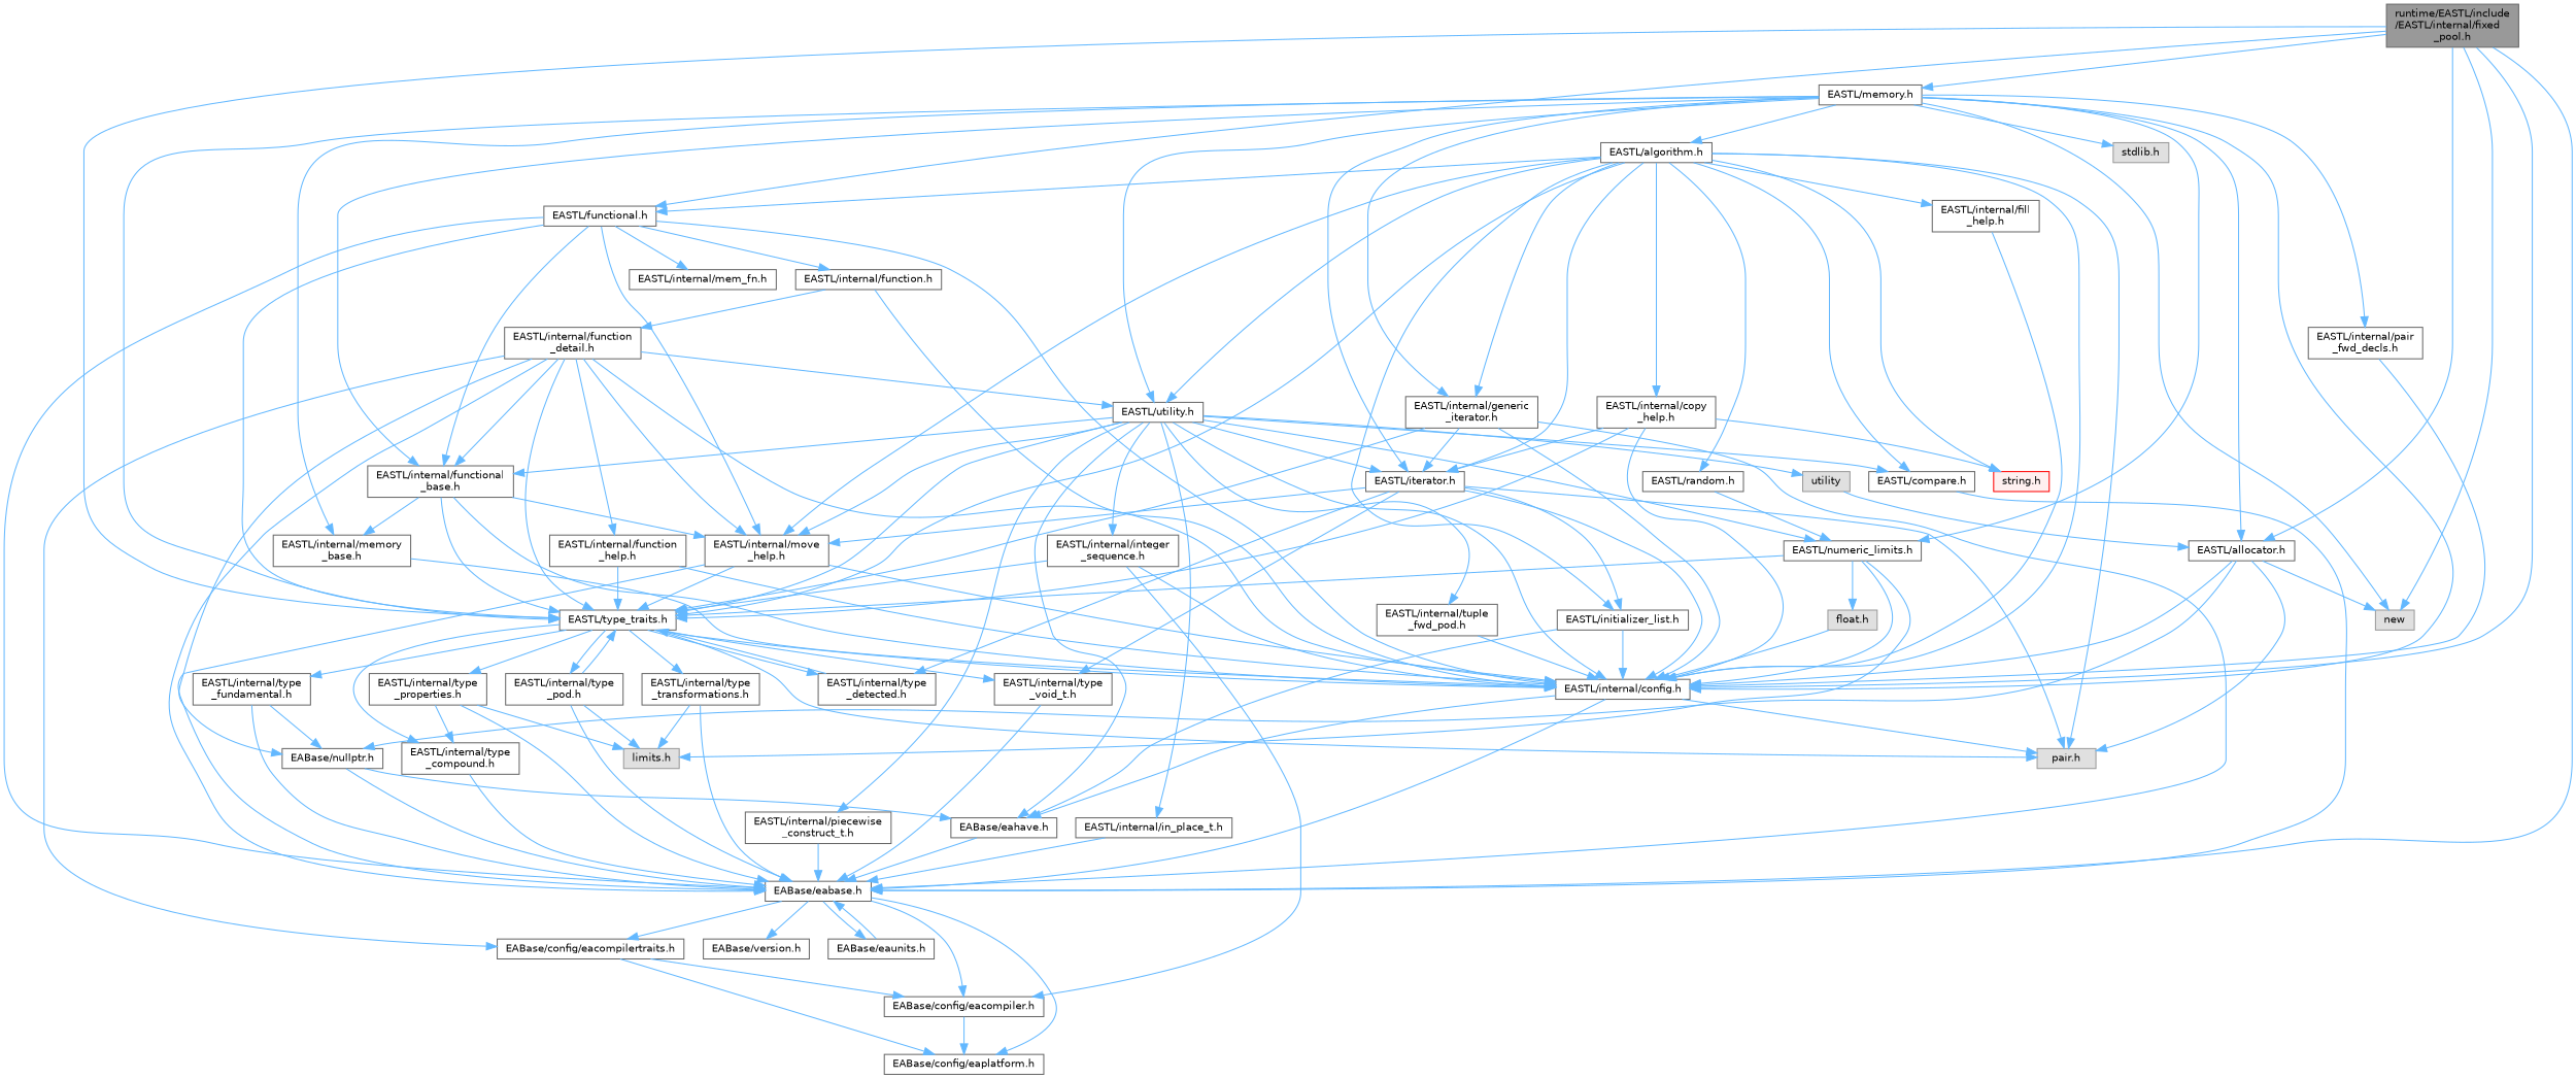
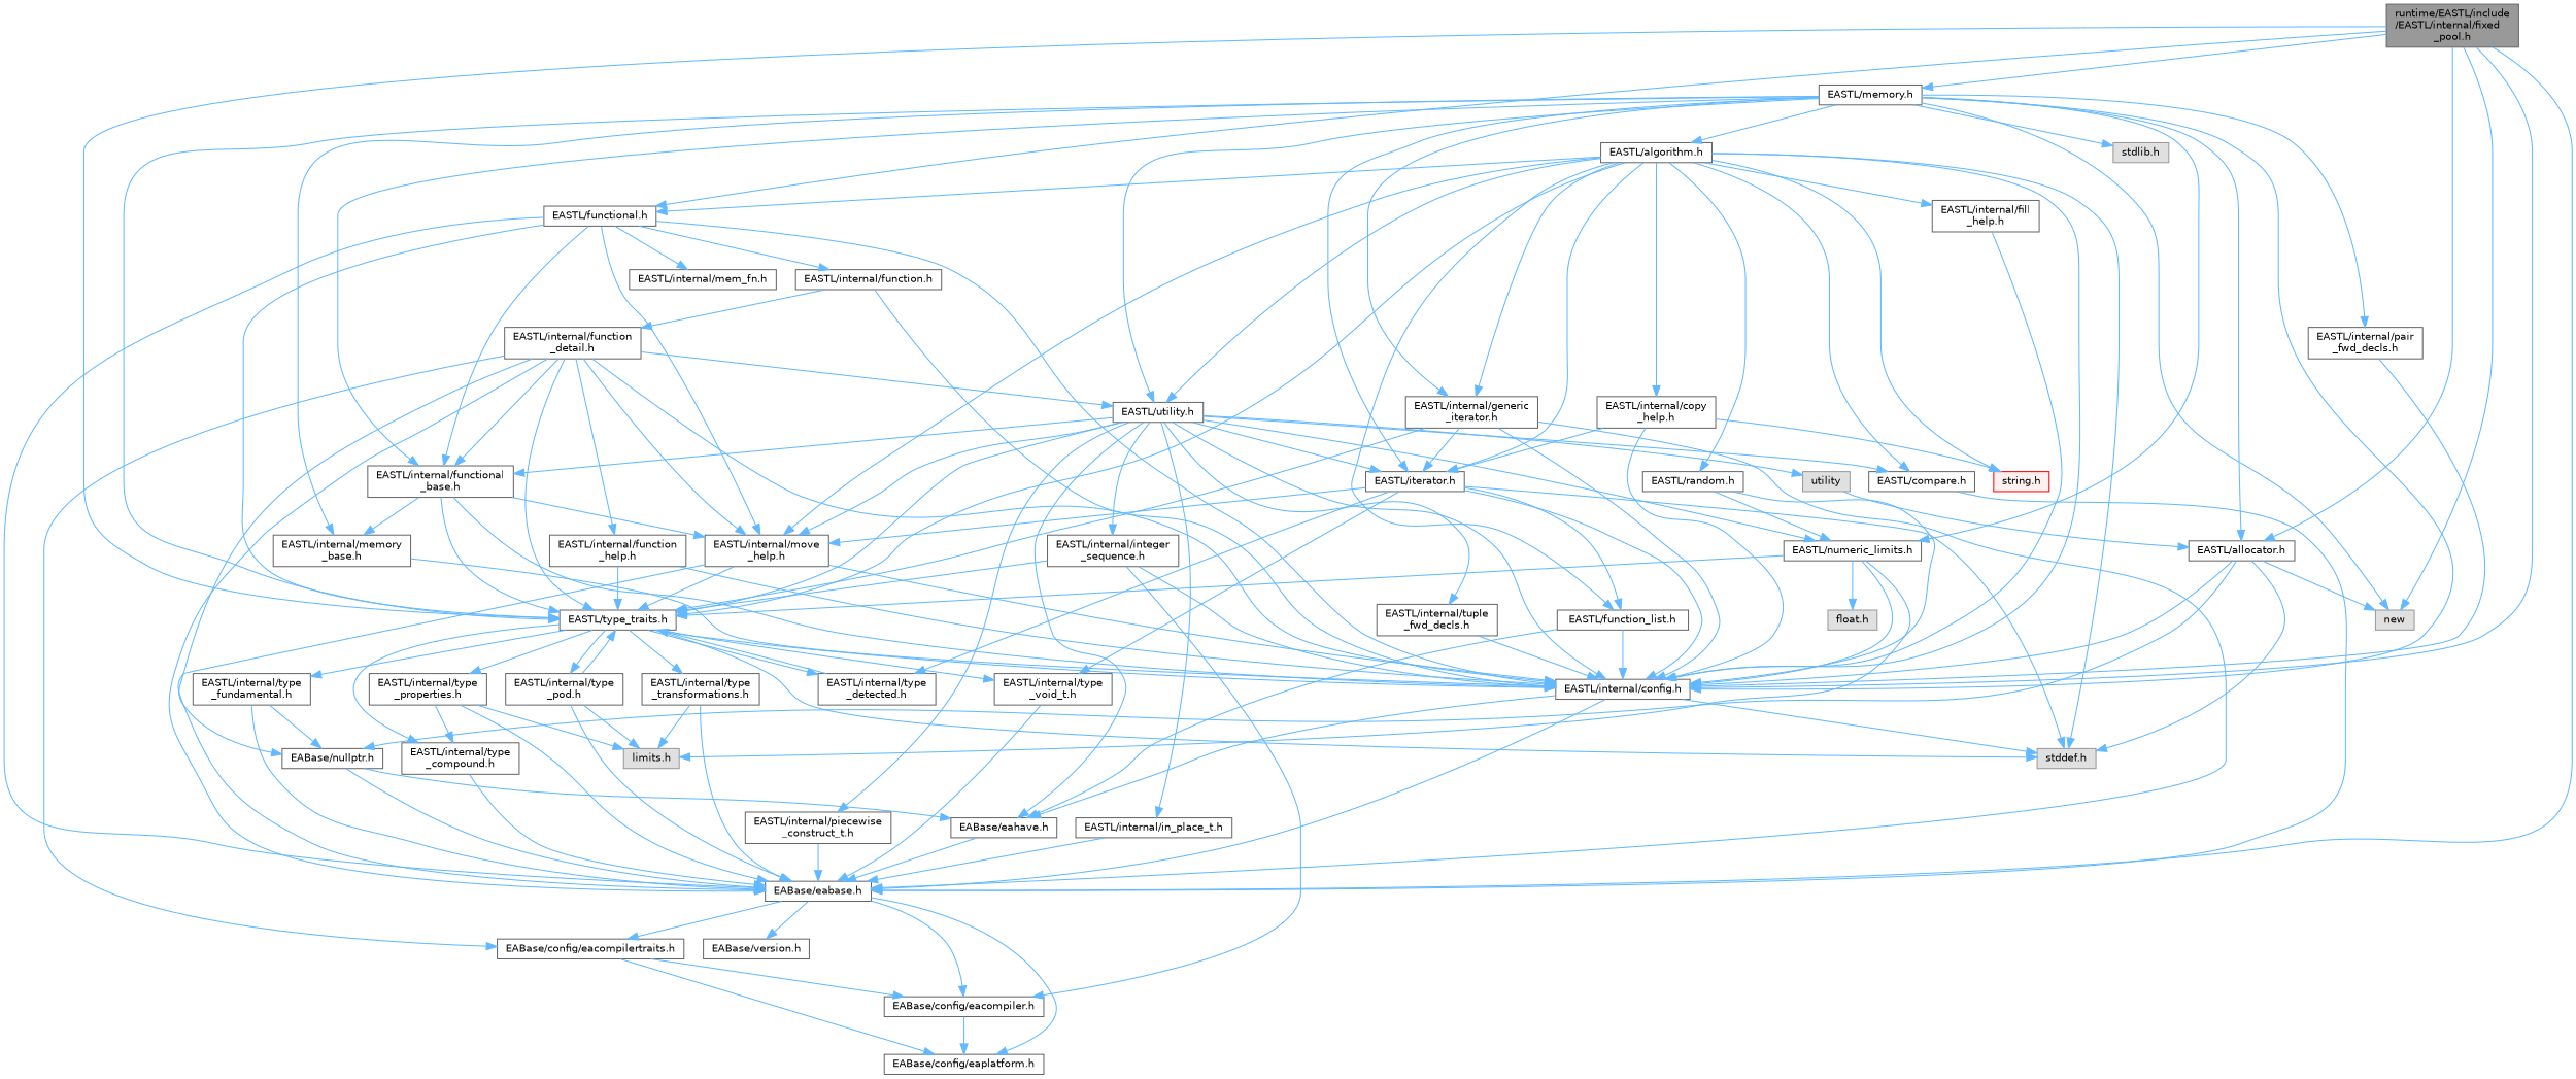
  digraph {
    node [color=grey40 fillcolor=white fontname=Helvetica fontsize=10 shape=box style=filled]
    edge [color=steelblue1 fontname=Helvetica fontsize=10 labelfontname=Helvetica labelfontsize=10 style=solid]
    n1 [color=gray40 fillcolor=grey60 fontcolor=black height=0.2 label="runtime/EASTL/include\l/EASTL/internal/fixed\l_pool.h" width=0.4]
    n2 [height=0.2 label="EABase/eabase.h" width=0.4]
    n3 [height=0.2 label="EASTL/internal/config.h" width=0.4]
    n4 [height=0.2 label="EASTL/functional.h" width=0.4]
    n5 [height=0.2 label="EASTL/type_traits.h" width=0.4]
    n6 [height=0.2 label="EASTL/allocator.h" width=0.4]
    n7 [color=grey60 fillcolor="#E0E0E0" height=0.2 label=new width=0.4]
    n8 [height=0.2 label="EASTL/memory.h" width=0.4]
    n9 [height=0.2 label="EABase/config/eacompiler.h" width=0.4]
    n10 [height=0.2 label="EABase/config/eaplatform.h" width=0.4]
    n11 [height=0.2 label="EABase/config/eacompilertraits.h" width=0.4]
    n12 [height=0.2 label="EABase/version.h" width=0.4]
-   n13 [height=0.2 label="EABase/eaunits.h" width=0.4]
    n14 [height=0.2 label="EABase/eahave.h" width=0.4]
-   n15 [color=grey60 fillcolor="#E0E0E0" height=0.2 label="pair.h" width=0.4]
+   n15 [color=grey60 fillcolor="#E0E0E0" height=0.2 label="stddef.h" width=0.4]
    n16 [height=0.2 label="EASTL/internal/move\l_help.h" width=0.4]
    n17 [height=0.2 label="EASTL/internal/functional\l_base.h" width=0.4]
    n18 [height=0.2 label="EASTL/internal/mem_fn.h" width=0.4]
    n19 [height=0.2 label="EASTL/internal/function.h" width=0.4]
    n20 [height=0.2 label="EASTL/internal/type\l_fundamental.h" width=0.4]
    n21 [height=0.2 label="EASTL/internal/type\l_transformations.h" width=0.4]
    n22 [height=0.2 label="EASTL/internal/type\l_void_t.h" width=0.4]
    n23 [height=0.2 label="EASTL/internal/type\l_properties.h" width=0.4]
    n24 [height=0.2 label="EASTL/internal/type\l_compound.h" width=0.4]
    n25 [height=0.2 label="EASTL/internal/type\l_pod.h" width=0.4]
    n26 [height=0.2 label="EASTL/internal/type\l_detected.h" width=0.4]
    n27 [height=0.2 label="EABase/nullptr.h" width=0.4]
    n28 [height=0.2 label="EASTL/internal/memory\l_base.h" width=0.4]
    n29 [height=0.2 label="EASTL/utility.h" width=0.4]
    n30 [height=0.2 label="EASTL/iterator.h" width=0.4]
    n31 [height=0.2 label="EASTL/numeric_limits.h" width=0.4]
    n32 [height=0.2 label="EASTL/internal/generic\l_iterator.h" width=0.4]
    n33 [height=0.2 label="EASTL/internal/pair\l_fwd_decls.h" width=0.4]
    n34 [height=0.2 label="EASTL/algorithm.h" width=0.4]
    n35 [color=grey60 fillcolor="#E0E0E0" height=0.2 label="stdlib.h" width=0.4]
    n36 [height=0.2 label="EASTL/internal/function\l_detail.h" width=0.4]
    n37 [color=grey60 fillcolor="#E0E0E0" height=0.2 label="limits.h" width=0.4]
    n38 [height=0.2 label="EASTL/internal/function\l_help.h" width=0.4]
    n39 [height=0.2 label="EASTL/compare.h" width=0.4]
    n40 [height=0.2 label="EASTL/internal/integer\l_sequence.h" width=0.4]
-   n41 [height=0.2 label="EASTL/internal/tuple\l_fwd_pod.h" width=0.4]
+   n41 [height=0.2 label="EASTL/internal/tuple\l_fwd_decls.h" width=0.4]
    n42 [height=0.2 label="EASTL/internal/in_place_t.h" width=0.4]
    n43 [height=0.2 label="EASTL/internal/piecewise\l_construct_t.h" width=0.4]
    n44 [color=grey60 fillcolor="#E0E0E0" height=0.2 label=utility width=0.4]
-   n45 [height=0.2 label="EASTL/initializer_list.h" width=0.4]
+   n45 [height=0.2 label="EASTL/function_list.h" width=0.4]
    n46 [color=grey60 fillcolor="#E0E0E0" height=0.2 label="float.h" width=0.4]
    n47 [height=0.2 label="EASTL/internal/copy\l_help.h" width=0.4]
    n48 [color=red fillcolor="#FFF0F0" height=0.2 label="string.h" width=0.4]
    n49 [height=0.2 label="EASTL/internal/fill\l_help.h" width=0.4]
    n50 [height=0.2 label="EASTL/random.h" width=0.4]
    n1 -> n2
    n1 -> n3
    n1 -> n4
    n1 -> n5
    n1 -> n6
    n1 -> n7
    n1 -> n8
    n2 -> n9
    n2 -> n10
    n2 -> n11
    n2 -> n12
-   n2 -> n13
    n3 -> n2
    n3 -> n14
    n3 -> n15
    n4 -> n2
    n4 -> n3
    n4 -> n5
    n4 -> n16
    n4 -> n17
    n4 -> n18
    n4 -> n19
    n5 -> n3
    n5 -> n15
    n5 -> n20
    n5 -> n21
    n5 -> n22
    n5 -> n23
    n5 -> n24
    n5 -> n25
    n5 -> n26
    n6 -> n3
    n6 -> n7
    n6 -> n15
    n6 -> n27
    n8 -> n3
    n8 -> n5
    n8 -> n6
    n8 -> n7
    n8 -> n17
    n8 -> n28
    n8 -> n29
    n8 -> n30
    n8 -> n31
    n8 -> n32
    n8 -> n33
    n8 -> n34
    n8 -> n35
    n9 -> n10
    n11 -> n9
    n11 -> n10
-   n13 -> n2
    n14 -> n2
    n16 -> n2
    n16 -> n3
    n16 -> n5
    n17 -> n3
    n17 -> n5
    n17 -> n16
    n17 -> n28
    n19 -> n3
    n19 -> n36
    n20 -> n2
    n20 -> n27
    n21 -> n2
    n21 -> n37
    n22 -> n2
    n23 -> n2
    n23 -> n24
    n23 -> n37
    n24 -> n2
    n25 -> n2
    n25 -> n5
    n25 -> n37
    n26 -> n5
    n27 -> n2
    n27 -> n14
    n28 -> n3
    n29 -> n3
    n29 -> n5
    n29 -> n14
    n29 -> n16
    n29 -> n17
    n29 -> n30
    n29 -> n31
    n29 -> n39
    n29 -> n40
    n29 -> n41
    n29 -> n42
    n29 -> n43
    n29 -> n44
    n30 -> n3
    n30 -> n15
    n30 -> n16
    n30 -> n22
    n30 -> n26
    n30 -> n45
    n31 -> n3
    n31 -> n5
    n31 -> n37
    n31 -> n46
    n32 -> n2
    n32 -> n3
    n32 -> n5
    n32 -> n30
    n33 -> n3
    n34 -> n3
    n34 -> n4
    n34 -> n5
    n34 -> n15
    n34 -> n16
    n34 -> n29
    n34 -> n30
    n34 -> n32
    n34 -> n39
    n34 -> n45
    n34 -> n47
    n34 -> n48
    n34 -> n49
    n34 -> n50
    n36 -> n2
    n36 -> n3
    n36 -> n5
    n36 -> n11
    n36 -> n16
    n36 -> n17
    n36 -> n27
    n36 -> n29
    n36 -> n38
    n38 -> n3
    n38 -> n5
    n39 -> n2
    n40 -> n3
    n40 -> n5
    n40 -> n9
    n41 -> n3
    n42 -> n2
    n43 -> n2
    n44 -> n6
    n45 -> n3
    n45 -> n14
    n47 -> n3
-   n47 -> n5
    n47 -> n30
    n47 -> n48
    n49 -> n3
-   n46 -> n3
+   n50 -> n3
    n50 -> n31
  }
